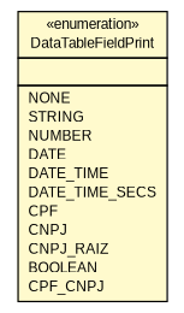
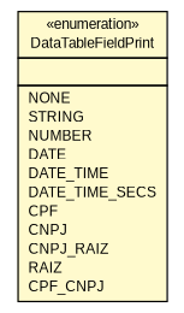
  digraph {
    nodesep=0.25
    ranksep=0.5
-   n1 [fontcolor=black fontname=arial fontsize=10.0 label=<<table title="br.gov.to.sefaz.presentation.managedbean.composites.domain.DataTableFieldPrint" border="0" cellborder="1" cellspacing="0" cellpadding="2" port="p" bgcolor="lemonChiffon" href="./DataTableFieldPrint.html"> 		<tr><td><table border="0" cellspacing="0" cellpadding="1"> <tr><td align="center" balign="center"> &#171;enumeration&#187; </td></tr> <tr><td align="center" balign="center"> DataTableFieldPrint </td></tr> 		</table></td></tr> 		<tr><td><table border="0" cellspacing="0" cellpadding="1"> <tr><td align="left" balign="left">  </td></tr> 		</table></td></tr> 		<tr><td><table border="0" cellspacing="0" cellpadding="1"> <tr><td align="left" balign="left"> NONE </td></tr> <tr><td align="left" balign="left"> STRING </td></tr> <tr><td align="left" balign="left"> NUMBER </td></tr> <tr><td align="left" balign="left"> DATE </td></tr> <tr><td align="left" balign="left"> DATE_TIME </td></tr> <tr><td align="left" balign="left"> DATE_TIME_SECS </td></tr> <tr><td align="left" balign="left"> CPF </td></tr> <tr><td align="left" balign="left"> CNPJ </td></tr> <tr><td align="left" balign="left"> CNPJ_RAIZ </td></tr> <tr><td align="left" balign="left"> BOOLEAN </td></tr> <tr><td align="left" balign="left"> CPF_CNPJ </td></tr> 		</table></td></tr> 		</table>> shape=plaintext]
+   n1 [fontcolor=black fontname=arial fontsize=10.0 label=<<table title="br.gov.to.sefaz.presentation.managedbean.composites.domain.DataTableFieldPrint" border="0" cellborder="1" cellspacing="0" cellpadding="2" port="p" bgcolor="lemonChiffon" href="./DataTableFieldPrint.html"> 		<tr><td><table border="0" cellspacing="0" cellpadding="1"> <tr><td align="center" balign="center"> &#171;enumeration&#187; </td></tr> <tr><td align="center" balign="center"> DataTableFieldPrint </td></tr> 		</table></td></tr> 		<tr><td><table border="0" cellspacing="0" cellpadding="1"> <tr><td align="left" balign="left">  </td></tr> 		</table></td></tr> 		<tr><td><table border="0" cellspacing="0" cellpadding="1"> <tr><td align="left" balign="left"> NONE </td></tr> <tr><td align="left" balign="left"> STRING </td></tr> <tr><td align="left" balign="left"> NUMBER </td></tr> <tr><td align="left" balign="left"> DATE </td></tr> <tr><td align="left" balign="left"> DATE_TIME </td></tr> <tr><td align="left" balign="left"> DATE_TIME_SECS </td></tr> <tr><td align="left" balign="left"> CPF </td></tr> <tr><td align="left" balign="left"> CNPJ </td></tr> <tr><td align="left" balign="left"> CNPJ_RAIZ </td></tr> <tr><td align="left" balign="left"> RAIZ </td></tr> <tr><td align="left" balign="left"> CPF_CNPJ </td></tr> 		</table></td></tr> 		</table>> shape=plaintext]
  }
